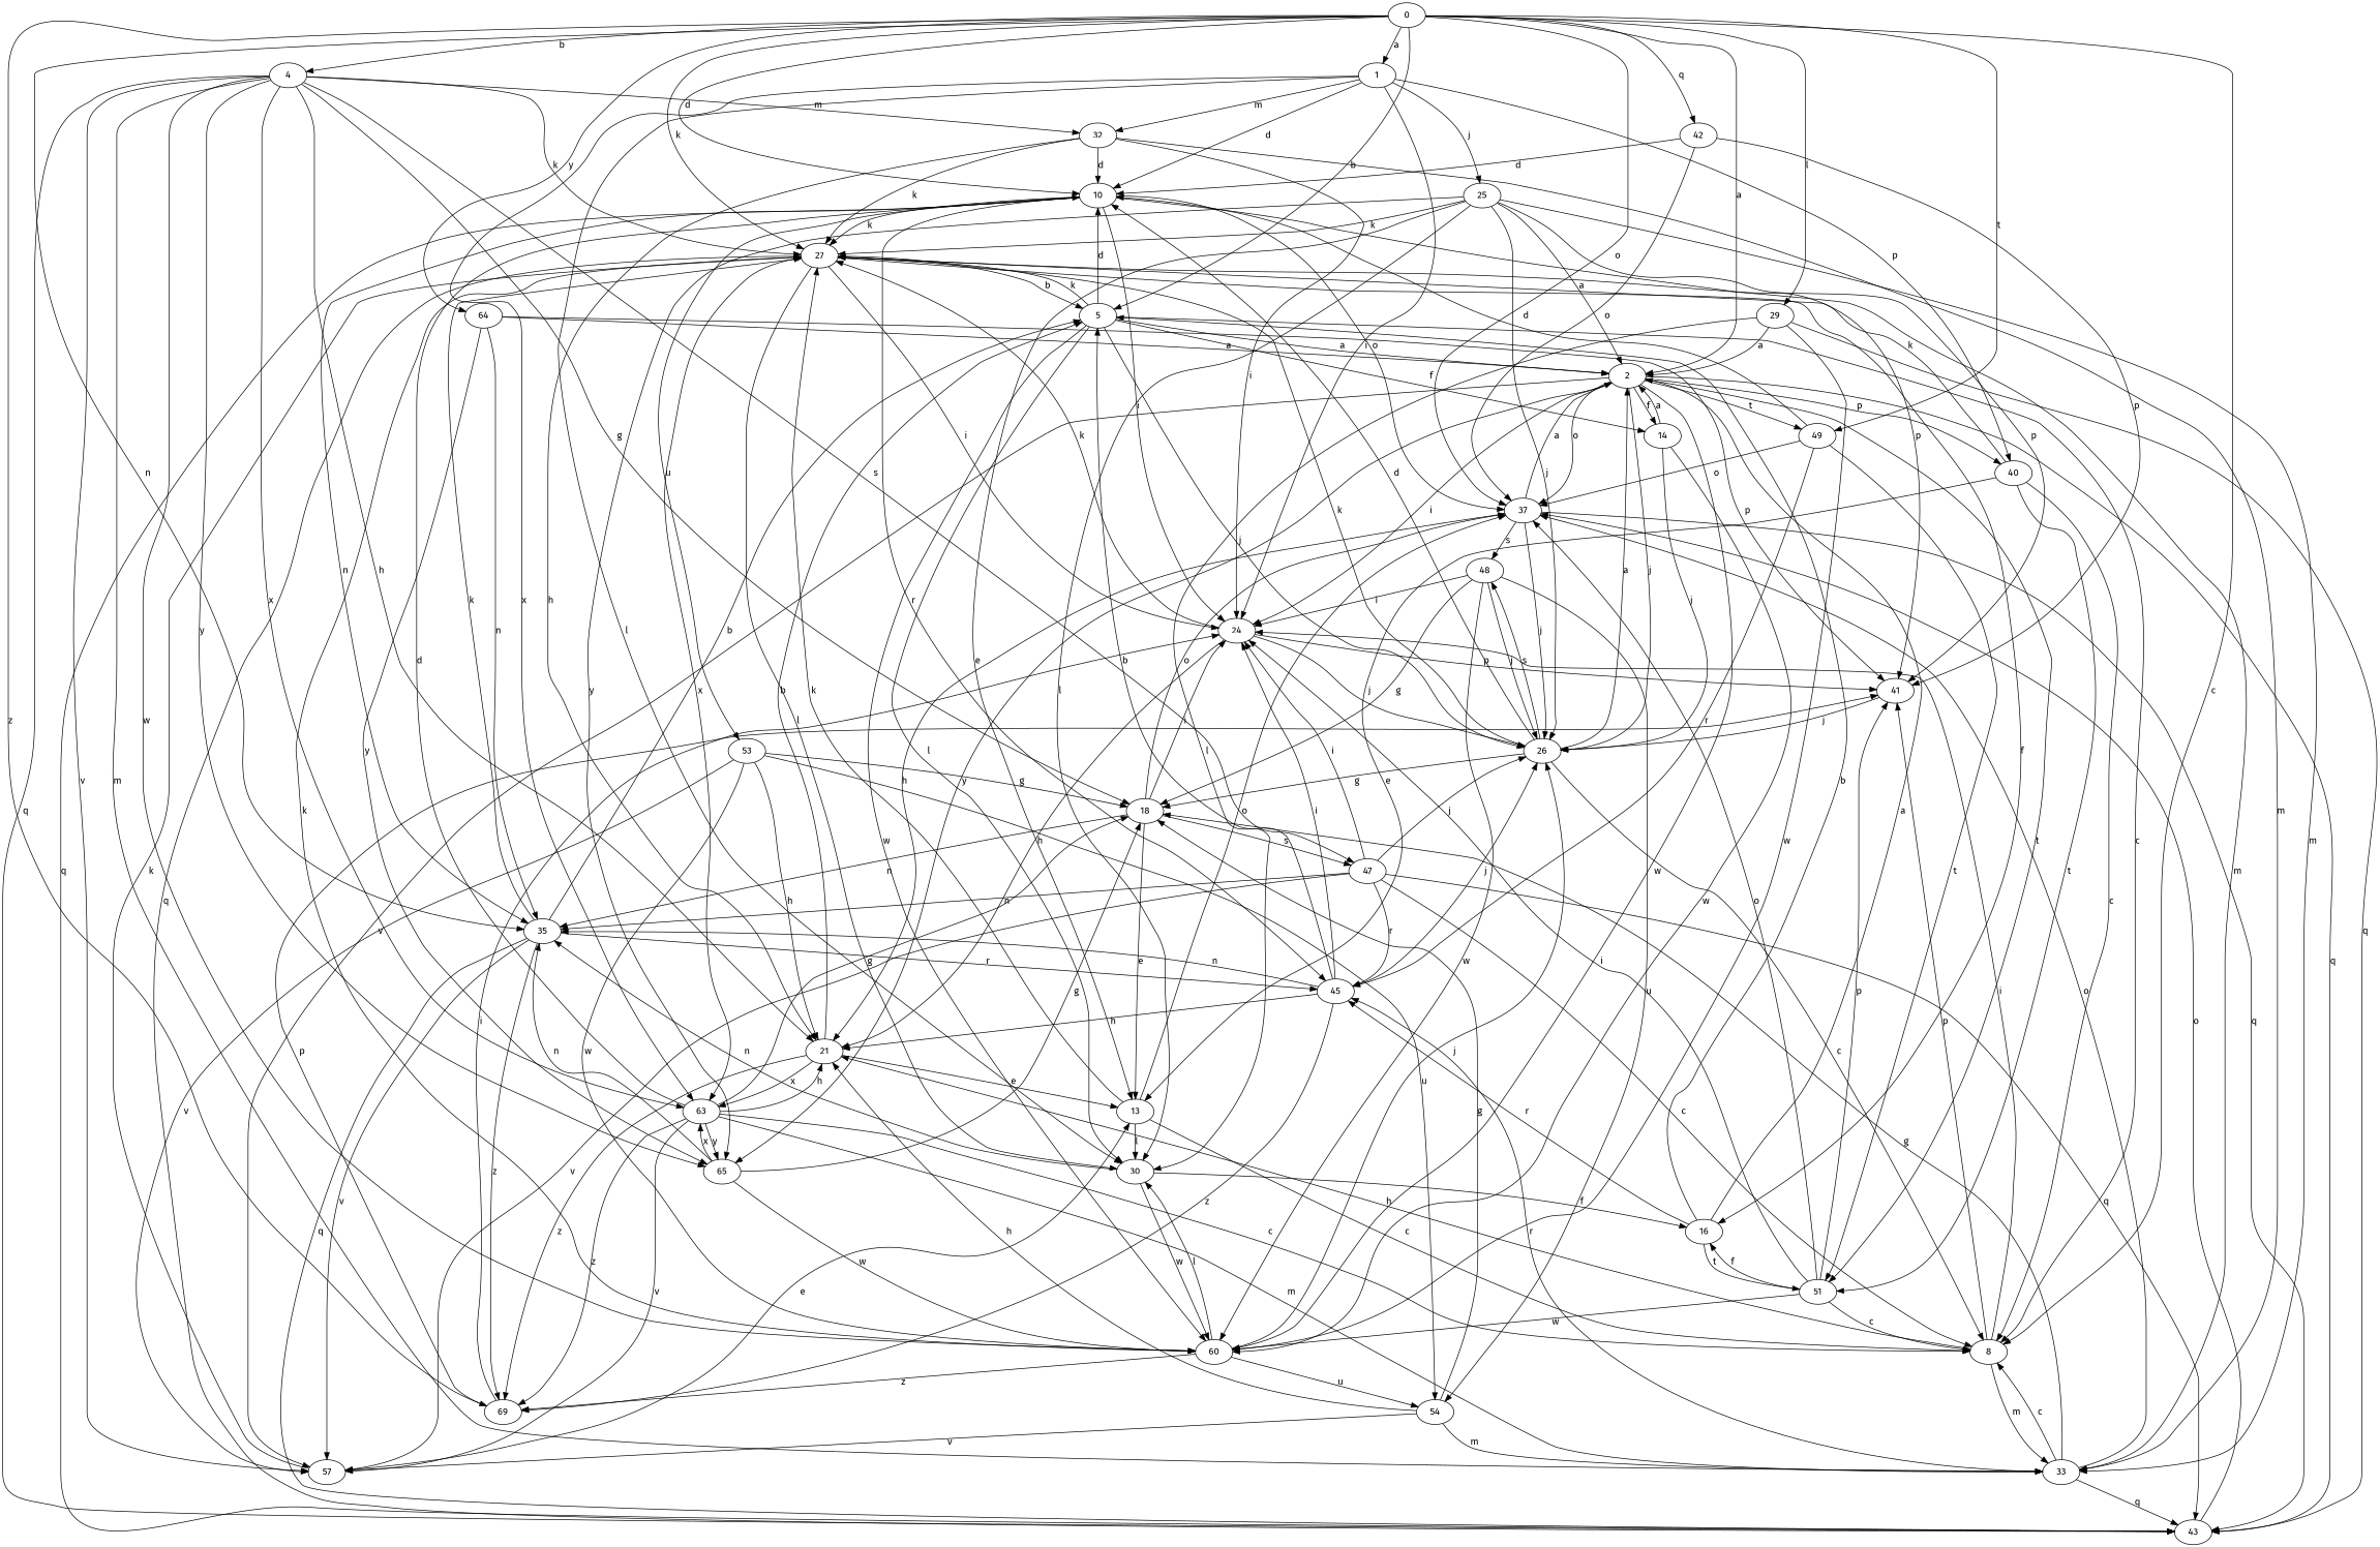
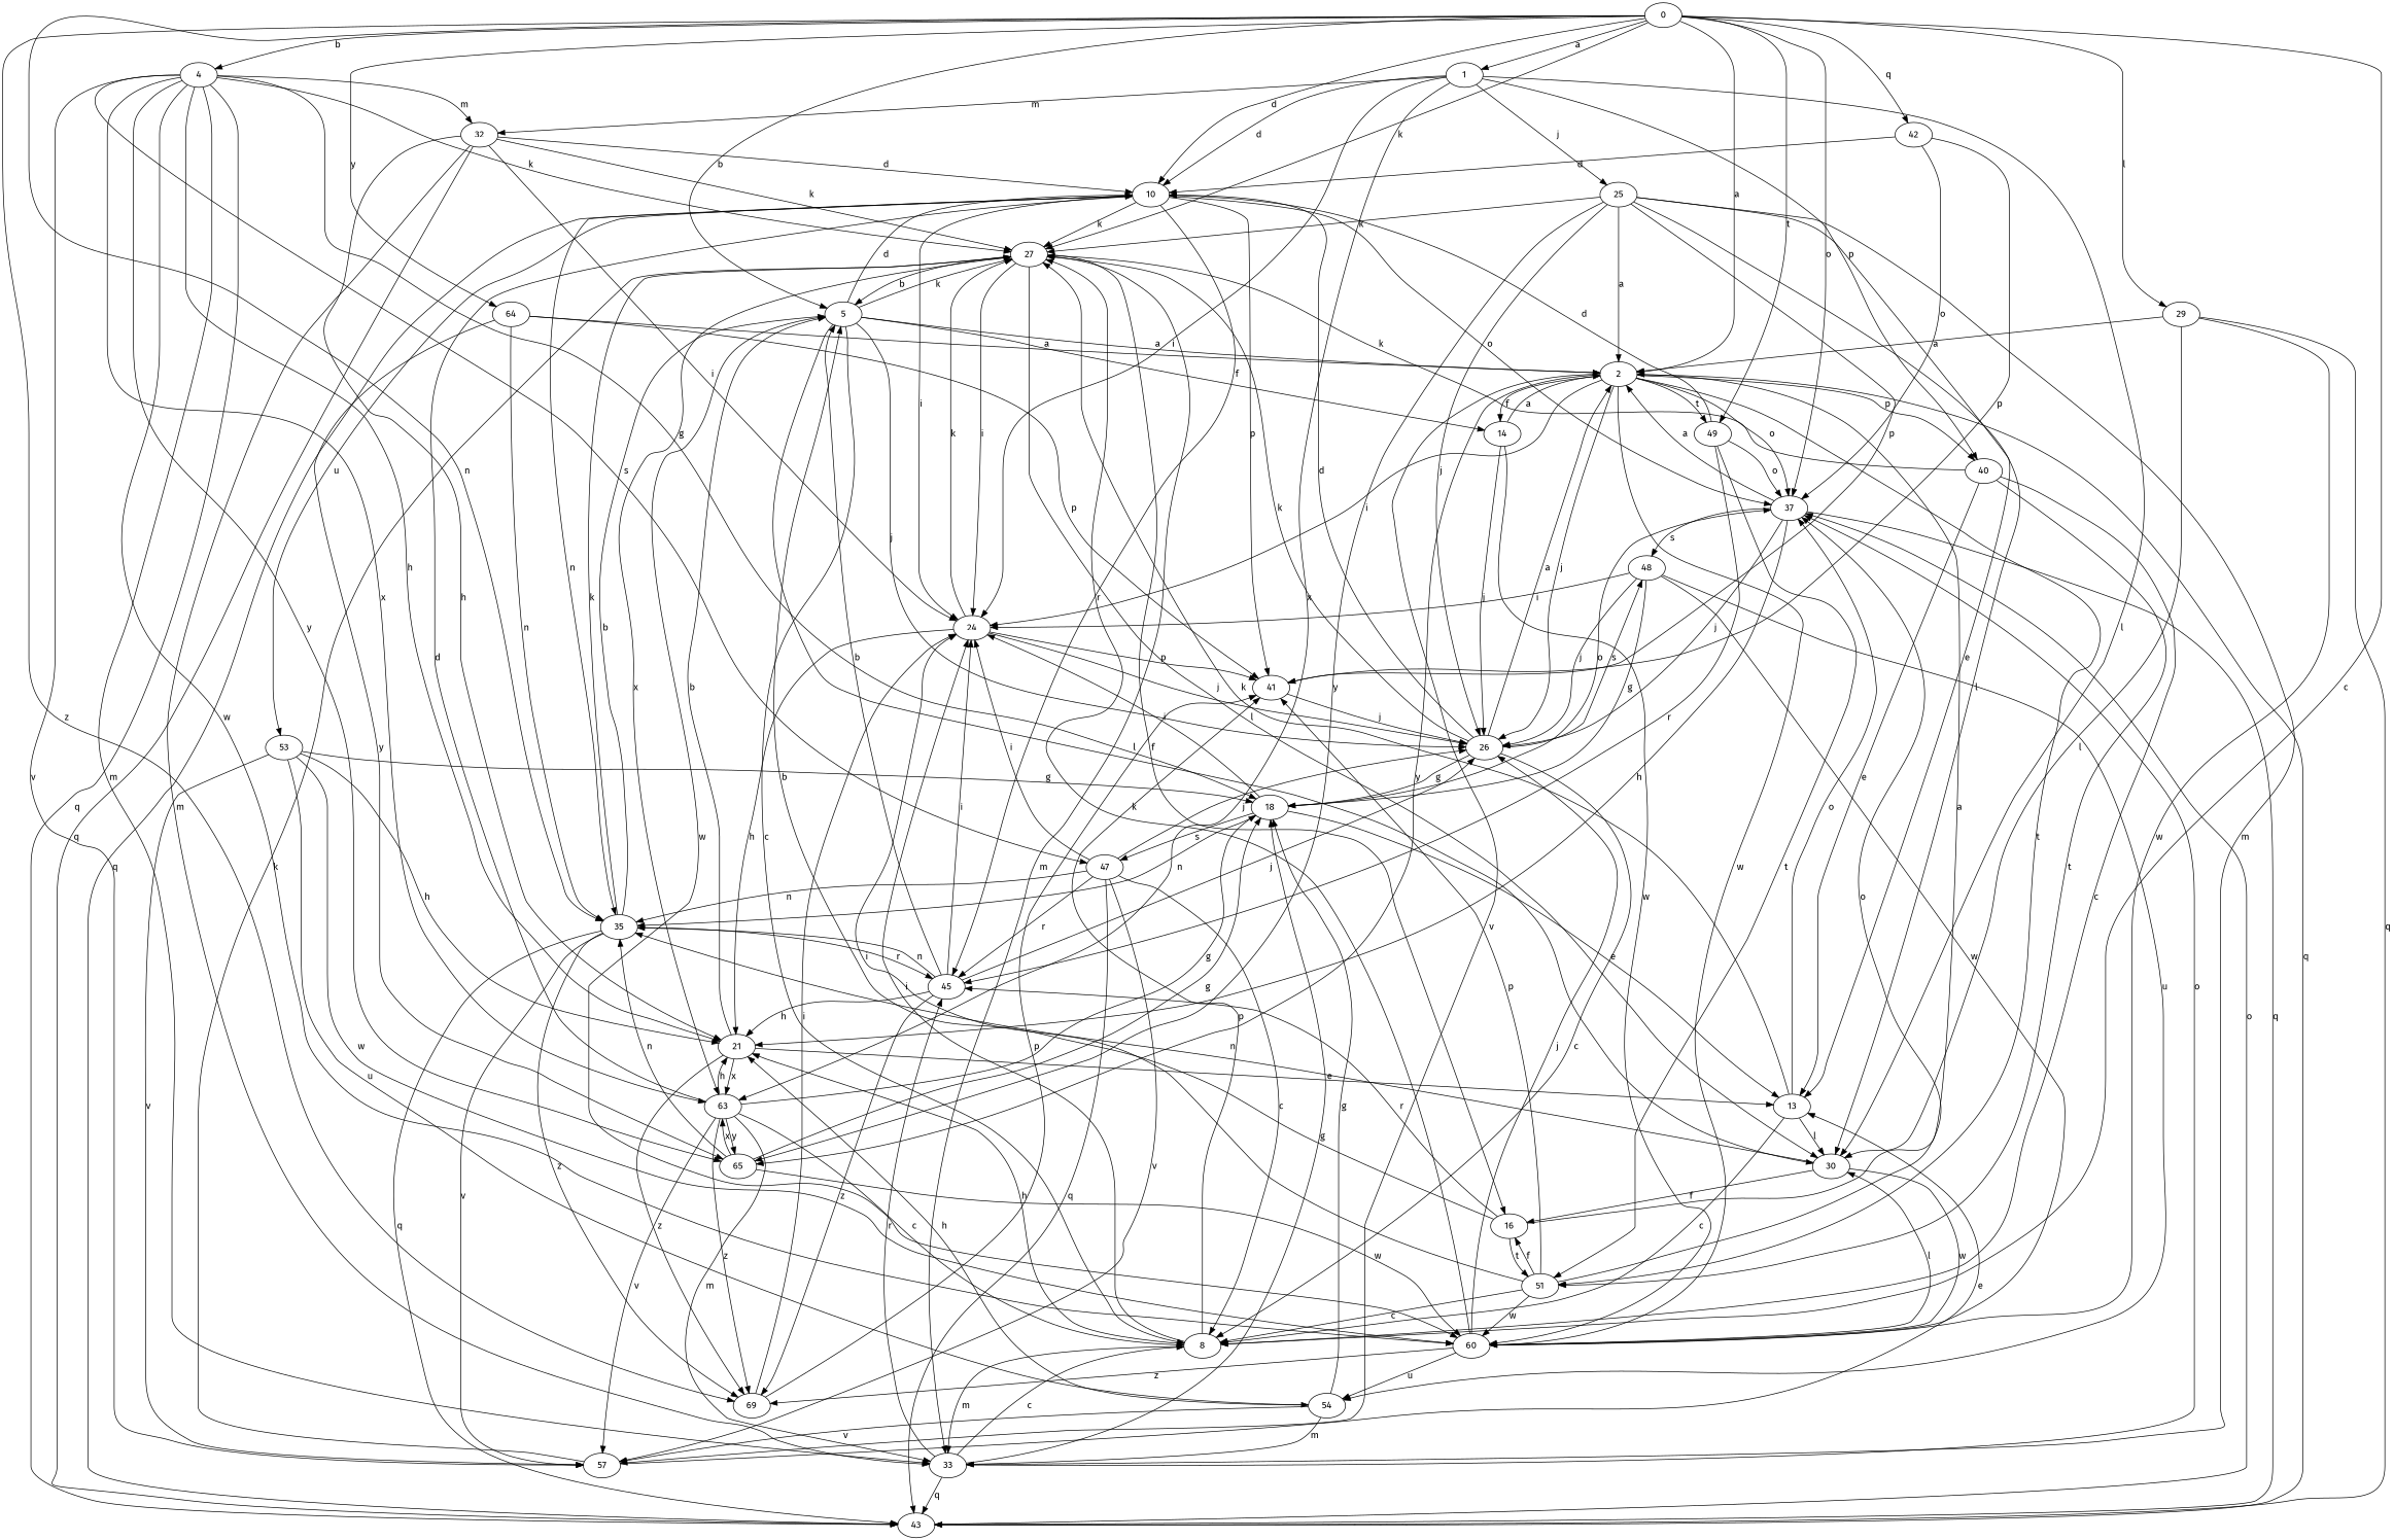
  strict digraph {
    fontname="Fira Sans"
    node [fontname="Fira Sans"]
    edge [fontname="Fira Sans"]
    0
    1
    2
    4
    5
    8
    10
    27
    29
    35
    37
    42
    49
    64
    69
    24
    25
    30
    32
    40
    63
    14
    26
    43
    51
    57
    60
    65
    18
    21
    33
    47
    41
    45
    53
    16
    48
    13
    54
    0 -> 1 [label=a]
    0 -> 2 [label=a]
    0 -> 4 [label=b]
    0 -> 5 [label=b]
    0 -> 8 [label=c]
    0 -> 10 [label=d]
    0 -> 27 [label=k]
    0 -> 29 [label=l]
    0 -> 35 [label=n]
    0 -> 37 [label=o]
    0 -> 42 [label=q]
    0 -> 49 [label=t]
    0 -> 64 [label=y]
    0 -> 69 [label=z]
    1 -> 10 [label=d]
    1 -> 24 [label=i]
    1 -> 25 [label=j]
    1 -> 30 [label=l]
    1 -> 32 [label=m]
    1 -> 40 [label=p]
    1 -> 63 [label=x]
    2 -> 37 [label=o]
    2 -> 49 [label=t]
    2 -> 24 [label=i]
    2 -> 40 [label=p]
    2 -> 14 [label=f]
    2 -> 26 [label=j]
    2 -> 43 [label=q]
    2 -> 51 [label=t]
    2 -> 57 [label=v]
    2 -> 60 [label=w]
    2 -> 65 [label=y]
    4 -> 27 [label=k]
    4 -> 32 [label=m]
    4 -> 63 [label=x]
    4 -> 43 [label=q]
    4 -> 57 [label=v]
    4 -> 60 [label=w]
    4 -> 65 [label=y]
    4 -> 18 [label=g]
    4 -> 21 [label=h]
    4 -> 33 [label=m]
    4 -> 47 [label=s]
    5 -> 2 [label=a]
    5 -> 8 [label=c]
    5 -> 10 [label=d]
    5 -> 27 [label=k]
    5 -> 30 [label=l]
    5 -> 14 [label=f]
    5 -> 26 [label=j]
    5 -> 60 [label=w]
    8 -> 24 [label=i]
    8 -> 21 [label=h]
    8 -> 33 [label=m]
    8 -> 41 [label=p]
    10 -> 27 [label=k]
    10 -> 35 [label=n]
    10 -> 37 [label=o]
    10 -> 24 [label=i]
    10 -> 43 [label=q]
    10 -> 41 [label=p]
    10 -> 45 [label=r]
    10 -> 53 [label=u]
    27 -> 5 [label=b]
    27 -> 24 [label=i]
    27 -> 30 [label=l]
    27 -> 63 [label=x]
-   27 -> 43 [label=q]
+   32 -> 43 [label=q]
    27 -> 33 [label=m]
    27 -> 16 [label=f]
    29 -> 2 [label=a]
    29 -> 30 [label=l]
    29 -> 43 [label=q]
    29 -> 60 [label=w]
    35 -> 5 [label=b]
    35 -> 27 [label=k]
    35 -> 69 [label=z]
    35 -> 43 [label=q]
    35 -> 57 [label=v]
    35 -> 45 [label=r]
    37 -> 2 [label=a]
    37 -> 26 [label=j]
    37 -> 43 [label=q]
    37 -> 21 [label=h]
    37 -> 48 [label=s]
    42 -> 10 [label=d]
    42 -> 37 [label=o]
    42 -> 41 [label=p]
    49 -> 10 [label=d]
    49 -> 37 [label=o]
    49 -> 51 [label=t]
    49 -> 45 [label=r]
    64 -> 2 [label=a]
    64 -> 35 [label=n]
    64 -> 65 [label=y]
    64 -> 41 [label=p]
    69 -> 24 [label=i]
    69 -> 41 [label=p]
    24 -> 27 [label=k]
    24 -> 26 [label=j]
    24 -> 21 [label=h]
    24 -> 41 [label=p]
    25 -> 2 [label=a]
    25 -> 27 [label=k]
    25 -> 30 [label=l]
    25 -> 26 [label=j]
    25 -> 65 [label=y]
    25 -> 33 [label=m]
    25 -> 41 [label=p]
    25 -> 13 [label=e]
    30 -> 35 [label=n]
    30 -> 60 [label=w]
    30 -> 16 [label=f]
    32 -> 10 [label=d]
    32 -> 27 [label=k]
    32 -> 24 [label=i]
    32 -> 21 [label=h]
    32 -> 33 [label=m]
    40 -> 8 [label=c]
    40 -> 27 [label=k]
    40 -> 51 [label=t]
    40 -> 13 [label=e]
    63 -> 8 [label=c]
    63 -> 10 [label=d]
    63 -> 69 [label=z]
    63 -> 57 [label=v]
    63 -> 65 [label=y]
    63 -> 18 [label=g]
    63 -> 21 [label=h]
    63 -> 33 [label=m]
    14 -> 2 [label=a]
    14 -> 26 [label=j]
    14 -> 60 [label=w]
    26 -> 2 [label=a]
    26 -> 8 [label=c]
    26 -> 10 [label=d]
    26 -> 27 [label=k]
    26 -> 18 [label=g]
    26 -> 48 [label=s]
    43 -> 37 [label=o]
    51 -> 8 [label=c]
    51 -> 37 [label=o]
    51 -> 24 [label=i]
    51 -> 60 [label=w]
    51 -> 41 [label=p]
    51 -> 16 [label=f]
    57 -> 27 [label=k]
    57 -> 13 [label=e]
    60 -> 27 [label=k]
    60 -> 69 [label=z]
    60 -> 30 [label=l]
    60 -> 26 [label=j]
    60 -> 54 [label=u]
    65 -> 35 [label=n]
    65 -> 63 [label=x]
    65 -> 60 [label=w]
    65 -> 18 [label=g]
    18 -> 35 [label=n]
    18 -> 37 [label=o]
    18 -> 24 [label=i]
    18 -> 47 [label=s]
    18 -> 13 [label=e]
    21 -> 5 [label=b]
    21 -> 69 [label=z]
    21 -> 63 [label=x]
    21 -> 13 [label=e]
    33 -> 8 [label=c]
    33 -> 37 [label=o]
    33 -> 43 [label=q]
    33 -> 18 [label=g]
    33 -> 45 [label=r]
    47 -> 8 [label=c]
    47 -> 35 [label=n]
    47 -> 24 [label=i]
    47 -> 26 [label=j]
    47 -> 43 [label=q]
    47 -> 57 [label=v]
    47 -> 45 [label=r]
    41 -> 26 [label=j]
    45 -> 5 [label=b]
    45 -> 35 [label=n]
    45 -> 69 [label=z]
    45 -> 24 [label=i]
    45 -> 26 [label=j]
    45 -> 21 [label=h]
    53 -> 57 [label=v]
    53 -> 60 [label=w]
    53 -> 18 [label=g]
    53 -> 21 [label=h]
    53 -> 54 [label=u]
    16 -> 2 [label=a]
    16 -> 5 [label=b]
    16 -> 51 [label=t]
    16 -> 45 [label=r]
    48 -> 24 [label=i]
    48 -> 26 [label=j]
    48 -> 60 [label=w]
    48 -> 18 [label=g]
    48 -> 54 [label=u]
    13 -> 8 [label=c]
    13 -> 27 [label=k]
    13 -> 37 [label=o]
    13 -> 30 [label=l]
    54 -> 57 [label=v]
    54 -> 18 [label=g]
    54 -> 21 [label=h]
    54 -> 33 [label=m]
  }
